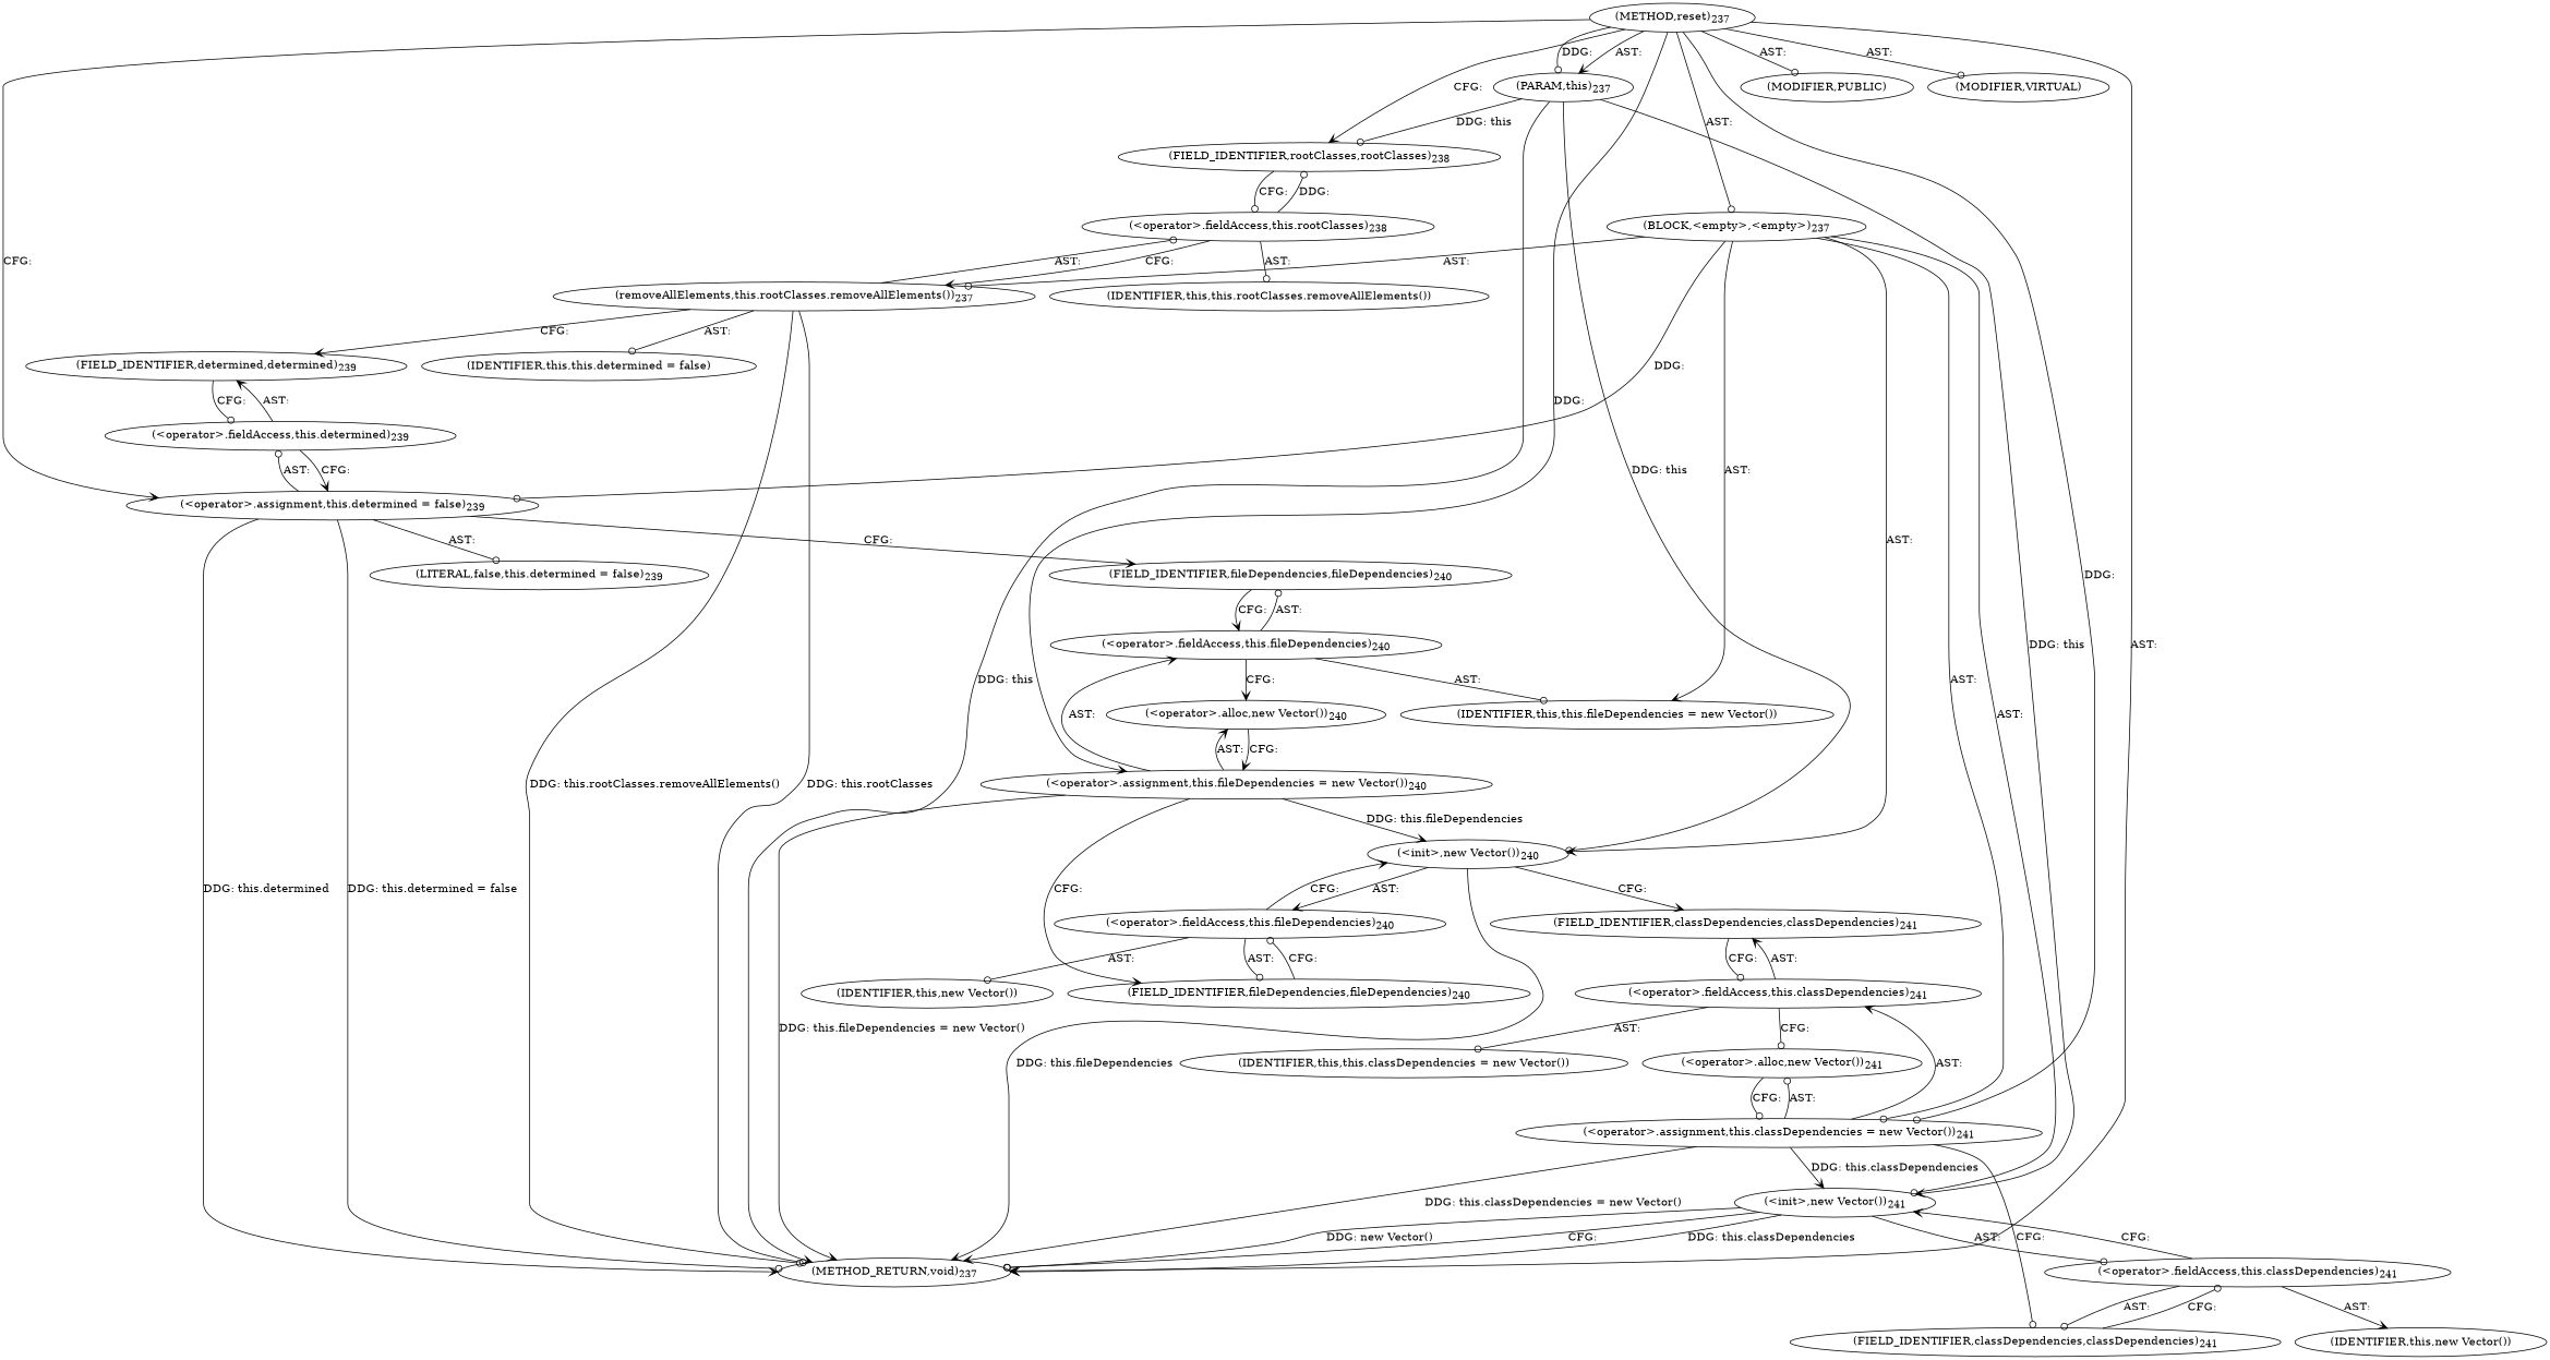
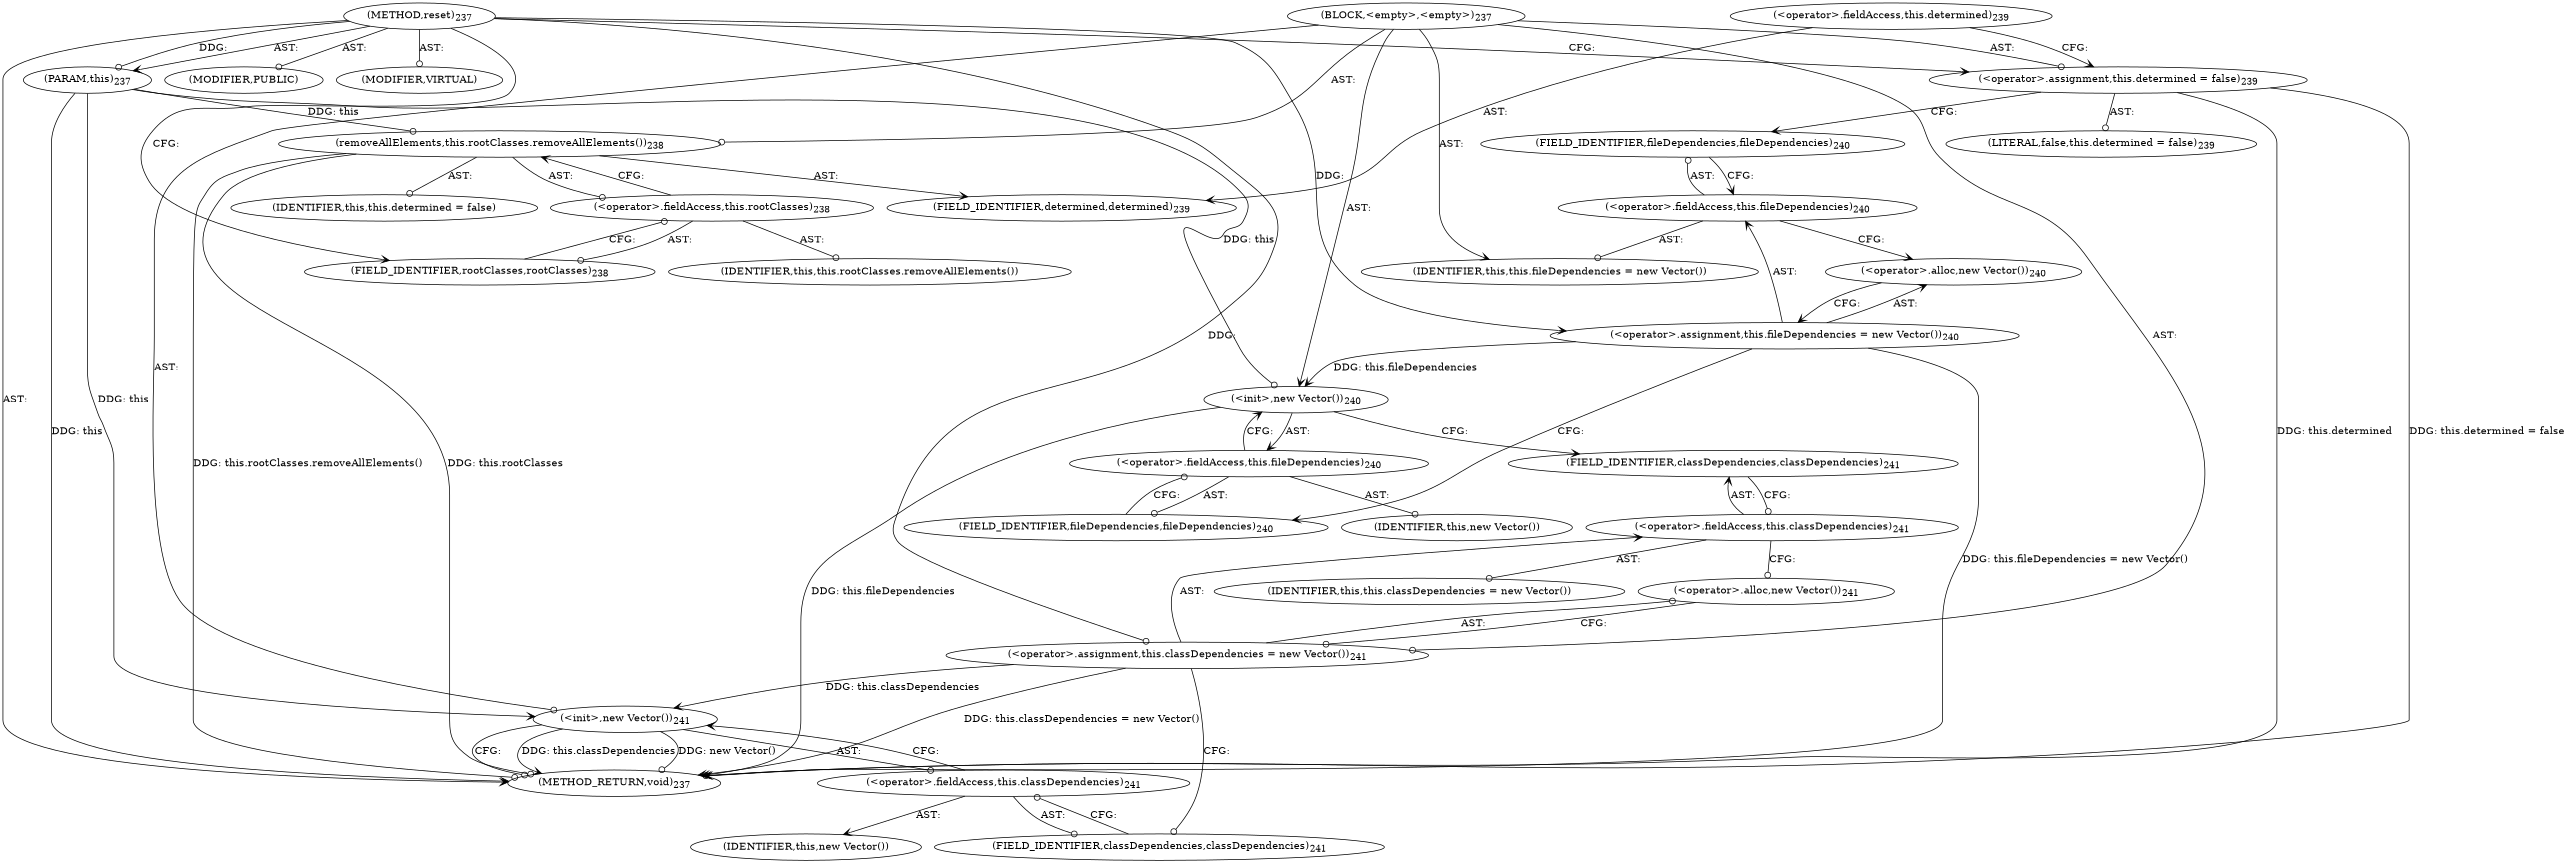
  digraph {
    edge [arrowhead=odot]
    n1 [label=<(METHOD,reset)<SUB>237</SUB>>]
    n2 [label=<(PARAM,this)<SUB>237</SUB>>]
    n3 [label=<(BLOCK,&lt;empty&gt;,&lt;empty&gt;)<SUB>237</SUB>>]
    n4 [label=<(FIELD_IDENTIFIER,rootClasses,rootClasses)<SUB>238</SUB>>]
    n5 [label=<(&lt;operator&gt;.assignment,this.determined = false)<SUB>239</SUB>>]
    n6 [label=<(&lt;operator&gt;.assignment,this.fileDependencies = new Vector())<SUB>240</SUB>>]
    n7 [label=<(&lt;operator&gt;.assignment,this.classDependencies = new Vector())<SUB>241</SUB>>]
    n8 [label=<(MODIFIER,PUBLIC)>]
    n9 [label=<(MODIFIER,VIRTUAL)>]
    n10 [label=<(METHOD_RETURN,void)<SUB>237</SUB>>]
-   n11 [label=<(removeAllElements,this.rootClasses.removeAllElements())<SUB>237</SUB>>]
+   n11 [label=<(removeAllElements,this.rootClasses.removeAllElements())<SUB>238</SUB>>]
    n12 [label=<(&lt;init&gt;,new Vector())<SUB>240</SUB>>]
    n13 [label=<(&lt;init&gt;,new Vector())<SUB>241</SUB>>]
    n14 [label=<(IDENTIFIER,this,this.fileDependencies = new Vector())>]
    n15 [label=<(&lt;operator&gt;.fieldAccess,this.rootClasses)<SUB>238</SUB>>]
    n16 [label=<(&lt;operator&gt;.fieldAccess,this.determined)<SUB>239</SUB>>]
    n17 [label=<(LITERAL,false,this.determined = false)<SUB>239</SUB>>]
    n18 [label=<(FIELD_IDENTIFIER,fileDependencies,fileDependencies)<SUB>240</SUB>>]
    n19 [label=<(&lt;operator&gt;.fieldAccess,this.fileDependencies)<SUB>240</SUB>>]
    n20 [label=<(&lt;operator&gt;.alloc,new Vector())<SUB>240</SUB>>]
    n21 [label=<(FIELD_IDENTIFIER,fileDependencies,fileDependencies)<SUB>240</SUB>>]
    n22 [label=<(&lt;operator&gt;.fieldAccess,this.classDependencies)<SUB>241</SUB>>]
    n23 [label=<(&lt;operator&gt;.alloc,new Vector())<SUB>241</SUB>>]
    n24 [label=<(FIELD_IDENTIFIER,classDependencies,classDependencies)<SUB>241</SUB>>]
    n25 [label=<(FIELD_IDENTIFIER,determined,determined)<SUB>239</SUB>>]
    n26 [label=<(IDENTIFIER,this,this.determined = false)>]
    n27 [label=<(&lt;operator&gt;.fieldAccess,this.fileDependencies)<SUB>240</SUB>>]
    n28 [label=<(FIELD_IDENTIFIER,classDependencies,classDependencies)<SUB>241</SUB>>]
    n29 [label=<(&lt;operator&gt;.fieldAccess,this.classDependencies)<SUB>241</SUB>>]
    n30 [label=<(IDENTIFIER,this,this.rootClasses.removeAllElements())>]
    n31 [label=<(IDENTIFIER,this,new Vector())>]
    n32 [label=<(IDENTIFIER,this,this.classDependencies = new Vector())>]
    n33 [label=<(IDENTIFIER,this,new Vector())>]
    n1 -> n2 [arrowhead=vee label="AST: "]
    n1 -> n2 [label="DDG: "]
-   n1 -> n3 [label="AST: "]
    n1 -> n4 [arrowhead=vee label="CFG: "]
    n1 -> n5 [arrowhead=vee label="CFG: "]
    n1 -> n6 [arrowhead=vee label="DDG: "]
    n1 -> n7 [label="DDG: "]
    n1 -> n8 [label="AST: "]
    n1 -> n9 [label="AST: "]
    n1 -> n10 [arrowhead=vee label="AST: "]
    n2 -> n10 [arrowhead=vee label="DDG: this"]
-   n2 -> n4 [label="DDG: this"]
+   n2 -> n11 [label="DDG: this"]
    n2 -> n12 [label="DDG: this"]
    n2 -> n13 [arrowhead=vee label="DDG: this"]
-   n3 -> n5 [label="DDG: "]
+   n3 -> n5 [label="AST: "]
    n3 -> n7 [label="AST: "]
    n3 -> n11 [label="AST: "]
    n3 -> n12 [arrowhead=vee label="AST: "]
    n3 -> n13 [label="AST: "]
    n3 -> n14 [arrowhead=vee label="AST: "]
    n4 -> n15 [label="CFG: "]
    n5 -> n10 [arrowhead=vee label="DDG: this.determined"]
    n5 -> n10 [label="DDG: this.determined = false"]
-   n5 -> n16 [label="AST: "]
    n5 -> n17 [label="AST: "]
    n5 -> n18 [arrowhead=vee label="CFG: "]
    n6 -> n10 [arrowhead=vee label="DDG: this.fileDependencies = new Vector()"]
    n6 -> n12 [arrowhead=vee label="DDG: this.fileDependencies"]
    n6 -> n19 [arrowhead=vee label="AST: "]
    n6 -> n20 [arrowhead=vee label="AST: "]
    n6 -> n21 [arrowhead=vee label="CFG: "]
    n7 -> n10 [arrowhead=vee label="DDG: this.classDependencies = new Vector()"]
    n7 -> n13 [arrowhead=vee label="DDG: this.classDependencies"]
    n7 -> n22 [arrowhead=vee label="AST: "]
    n7 -> n23 [label="AST: "]
    n7 -> n24 [label="CFG: "]
    n11 -> n10 [label="DDG: this.rootClasses"]
    n11 -> n10 [label="DDG: this.rootClasses.removeAllElements()"]
    n11 -> n15 [label="AST: "]
-   n11 -> n25 [arrowhead=vee label="CFG: "]
+   n11 -> n25 [arrowhead=vee label="AST: "]
    n11 -> n26 [label="AST: "]
    n12 -> n10 [arrowhead=vee label="DDG: this.fileDependencies"]
    n12 -> n27 [arrowhead=vee label="AST: "]
    n12 -> n28 [arrowhead=vee label="CFG: "]
    n13 -> n10 [label="CFG: "]
    n13 -> n10 [arrowhead=vee label="DDG: this.classDependencies"]
    n13 -> n10 [label="DDG: new Vector()"]
    n13 -> n29 [label="AST: "]
-   n15 -> n4 [label="DDG: "]
+   n15 -> n4 [label="AST: "]
    n15 -> n11 [arrowhead=vee label="CFG: "]
    n15 -> n30 [label="AST: "]
    n16 -> n5 [arrowhead=vee label="CFG: "]
    n16 -> n25 [arrowhead=vee label="AST: "]
    n18 -> n19 [arrowhead=vee label="CFG: "]
    n19 -> n14 [label="AST: "]
    n19 -> n18 [label="AST: "]
    n19 -> n20 [arrowhead=vee label="CFG: "]
    n20 -> n6 [arrowhead=vee label="CFG: "]
    n21 -> n27 [label="CFG: "]
    n22 -> n23 [label="CFG: "]
    n22 -> n28 [arrowhead=vee label="AST: "]
    n22 -> n32 [label="AST: "]
    n23 -> n7 [label="CFG: "]
    n24 -> n29 [label="CFG: "]
-   n25 -> n16 [label="CFG: "]
    n27 -> n12 [arrowhead=vee label="CFG: "]
    n27 -> n21 [label="AST: "]
    n27 -> n31 [label="AST: "]
    n28 -> n22 [label="CFG: "]
    n29 -> n13 [arrowhead=vee label="CFG: "]
    n29 -> n24 [label="AST: "]
    n29 -> n33 [arrowhead=vee label="AST: "]
  }
